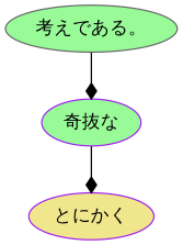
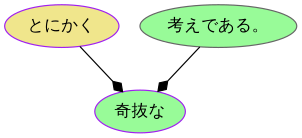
  digraph {
    fontname=Lato
    node [color=purple fillcolor=palegreen fontname=Lato style=filled]
    edge [arrowhead=diamond fontname=Lato]
    n1 [fillcolor=khaki label="とにかく"]
    n2 [label="奇抜な"]
    n3 [color=gray40 label="考えである。"]
-   n2 -> n1
+   n1 -> n2
    n3 -> n2
  }
